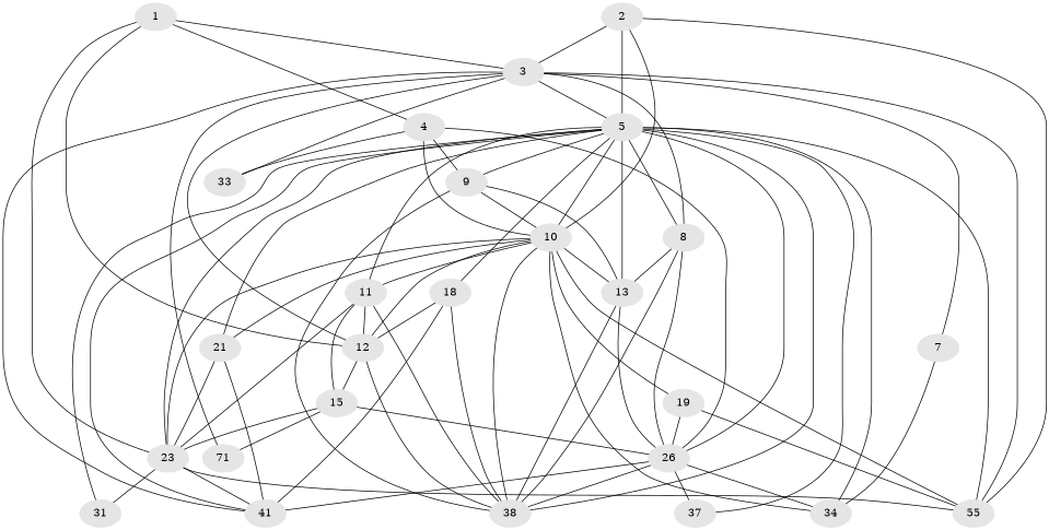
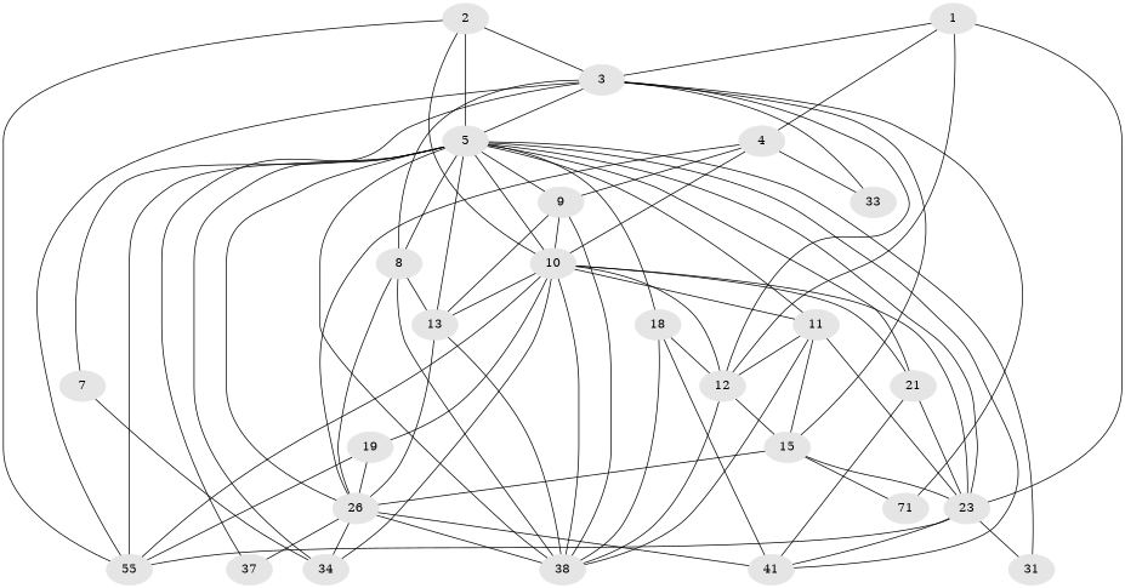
  graph {
    node [color=gray90 style=filled]
    1 [super="+6"]
    3 [super="+62+35"]
    4 [super="+46"]
    12 [super="+16+25"]
    23 [super="+61+60+67"]
    5 [super="+17+20"]
    55 [super="+57"]
    7
    8 [super="+66"]
    33 [super="+44"]
    41 [super="+59"]
    71
    10 [super="+56+22"]
    9 [super="+27"]
    26 [super="+43+30+65"]
    38 [super="+42+53"]
    15 [super="+32"]
    31
    2 [super="+40+69"]
    11 [super="+58+52"]
    13 [super="+49+14"]
    18 [super="+64"]
    21 [super="+54"]
    34 [super="+47"]
    37
    19
    1 -- 3
    1 -- 4
    1 -- 12
    1 -- 23
    3 -- 12
    3 -- 5
    3 -- 55
    3 -- 7
    3 -- 8
    3 -- 33
-   3 -- 41
+   3 -- 15
    3 -- 71
    4 -- 33 [weight=2]
    4 -- 10
    4 -- 9
    4 -- 26 [weight=2]
    12 -- 38 [weight=2]
    12 -- 15
    23 -- 55
    23 -- 41
    23 -- 31
    5 -- 23
    5 -- 55
    5 -- 8
    5 -- 41
    5 -- 10 [weight=2]
    5 -- 9
    5 -- 26 [weight=2]
    5 -- 38 [weight=3]
    5 -- 31
    5 -- 11
    5 -- 13
    5 -- 18 [weight=2]
    5 -- 21
    5 -- 34
    5 -- 37
    7 -- 34
    8 -- 26
    8 -- 38
    8 -- 13
    10 -- 12 [weight=2]
    10 -- 23
    10 -- 55
    10 -- 38 [weight=2]
    10 -- 11
    10 -- 13 [weight=2]
    10 -- 21
    10 -- 34
    10 -- 19
    9 -- 10 [weight=2]
    9 -- 38
    9 -- 13 [weight=2]
    26 -- 41 [weight=2]
    26 -- 38 [weight=2]
    26 -- 34
    26 -- 37
    15 -- 23
    15 -- 71
    15 -- 26
    2 -- 3
    2 -- 5 [weight=3]
    2 -- 55
    2 -- 10 [weight=2]
    11 -- 12
    11 -- 23
    11 -- 38
    11 -- 15
    13 -- 26
    13 -- 38
    18 -- 12
    18 -- 41
    18 -- 38
    21 -- 23
    21 -- 41
    19 -- 55
    19 -- 26
  }
